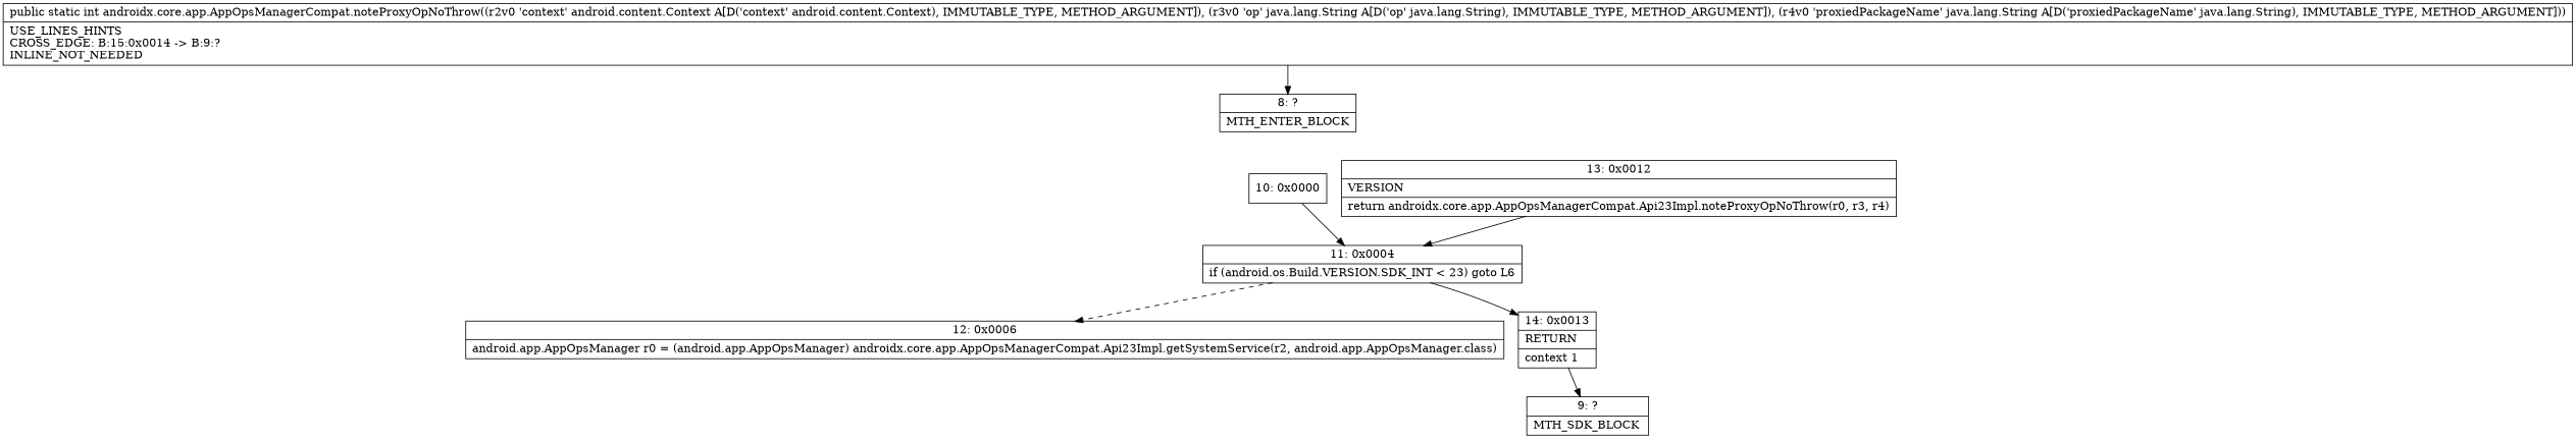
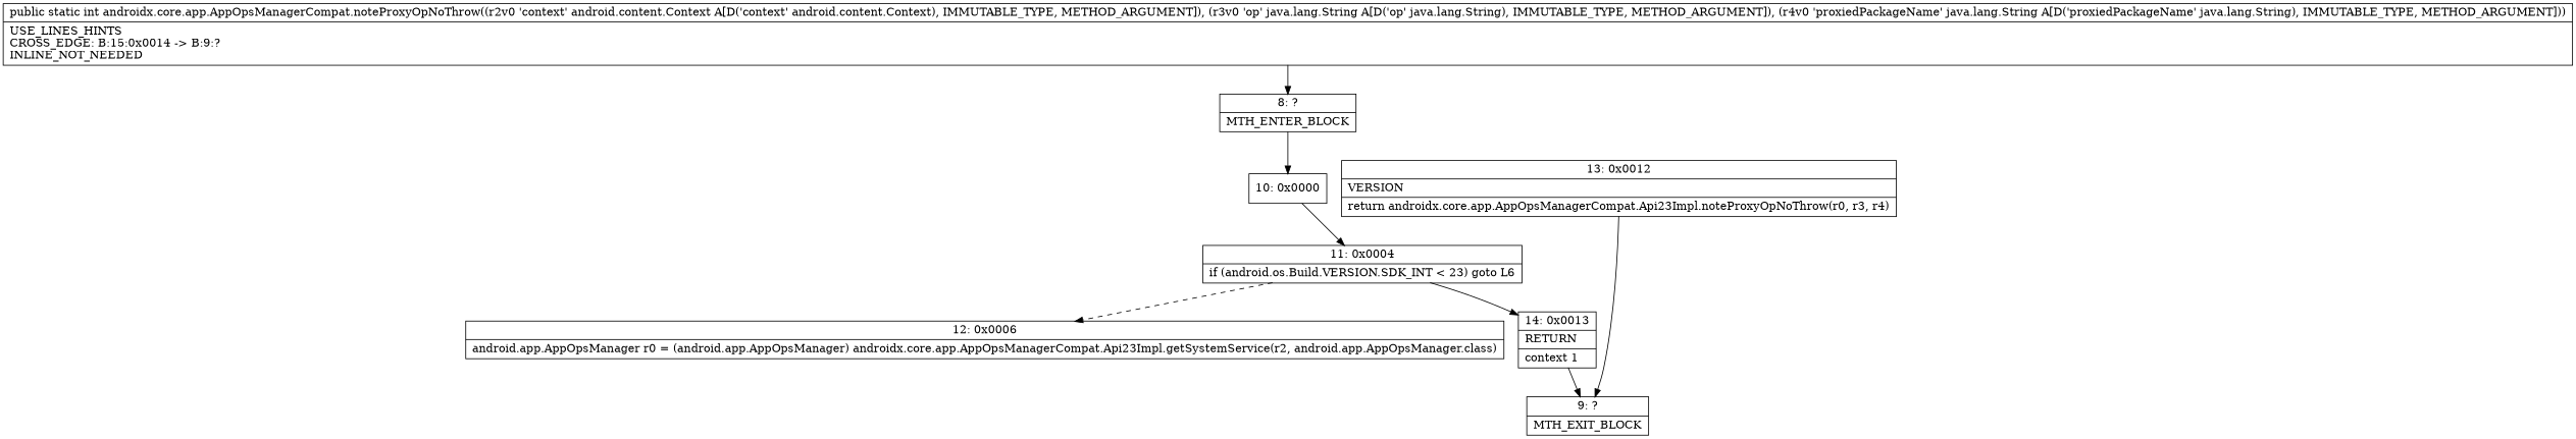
  digraph {
    node [shape=record]
    n1 [label="{8\:\ ?|MTH_ENTER_BLOCK\l}"]
    n2 [label="{10\:\ 0x0000}"]
    n3 [label="{11\:\ 0x0004|if (android.os.Build.VERSION.SDK_INT \< 23) goto L6\l}"]
    n4 [label="{12\:\ 0x0006|android.app.AppOpsManager r0 = (android.app.AppOpsManager) androidx.core.app.AppOpsManagerCompat.Api23Impl.getSystemService(r2, android.app.AppOpsManager.class)\l}"]
    n5 [label="{14\:\ 0x0013|RETURN\l|context 1\l}"]
-   n6 [label="{9\:\ ?|MTH_SDK_BLOCK\l}"]
+   n6 [label="{9\:\ ?|MTH_EXIT_BLOCK\l}"]
    n7 [label="{13\:\ 0x0012|VERSION\l|return androidx.core.app.AppOpsManagerCompat.Api23Impl.noteProxyOpNoThrow(r0, r3, r4)\l}"]
    n8 [label="{public static int androidx.core.app.AppOpsManagerCompat.noteProxyOpNoThrow((r2v0 'context' android.content.Context A[D('context' android.content.Context), IMMUTABLE_TYPE, METHOD_ARGUMENT]), (r3v0 'op' java.lang.String A[D('op' java.lang.String), IMMUTABLE_TYPE, METHOD_ARGUMENT]), (r4v0 'proxiedPackageName' java.lang.String A[D('proxiedPackageName' java.lang.String), IMMUTABLE_TYPE, METHOD_ARGUMENT]))  | USE_LINES_HINTS\lCROSS_EDGE: B:15:0x0014 \-\> B:9:?\lINLINE_NOT_NEEDED\l}"]
+   n1 -> n2
    n2 -> n3
    n3 -> n4 [style=dashed]
    n3 -> n5
    n5 -> n6
-   n7 -> n3
+   n7 -> n6
    n8 -> n1
  }
